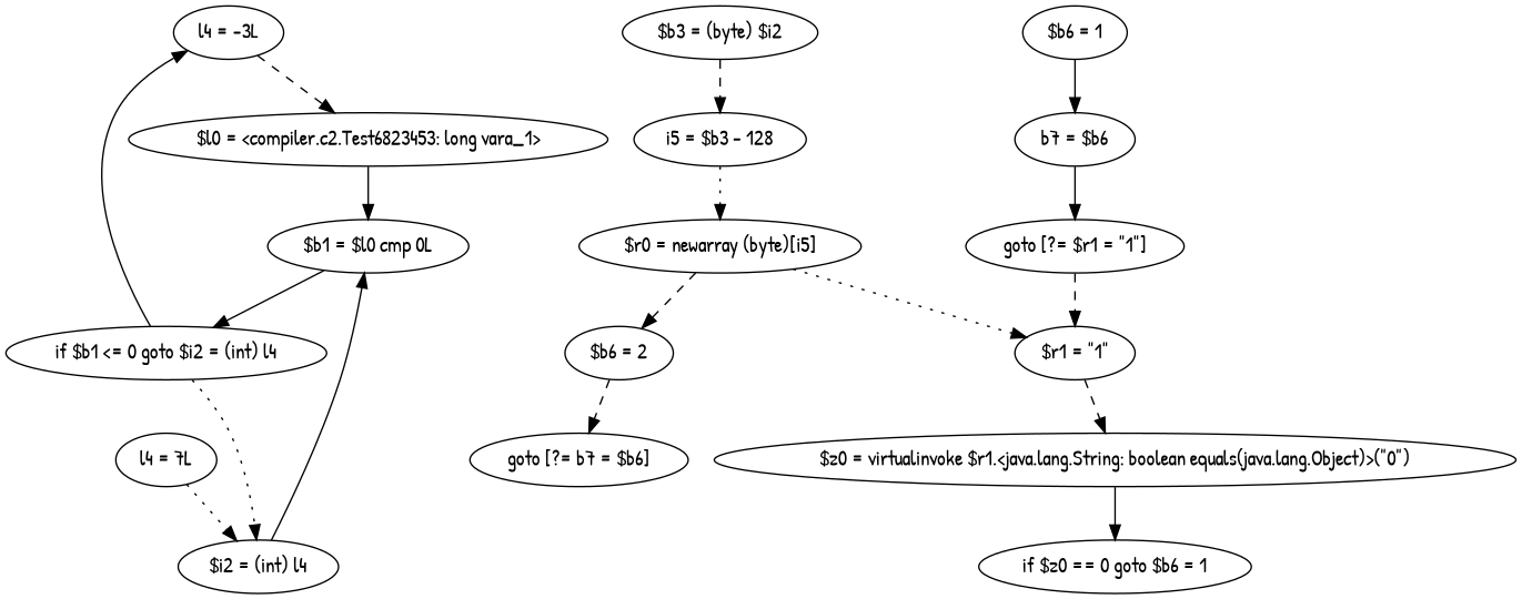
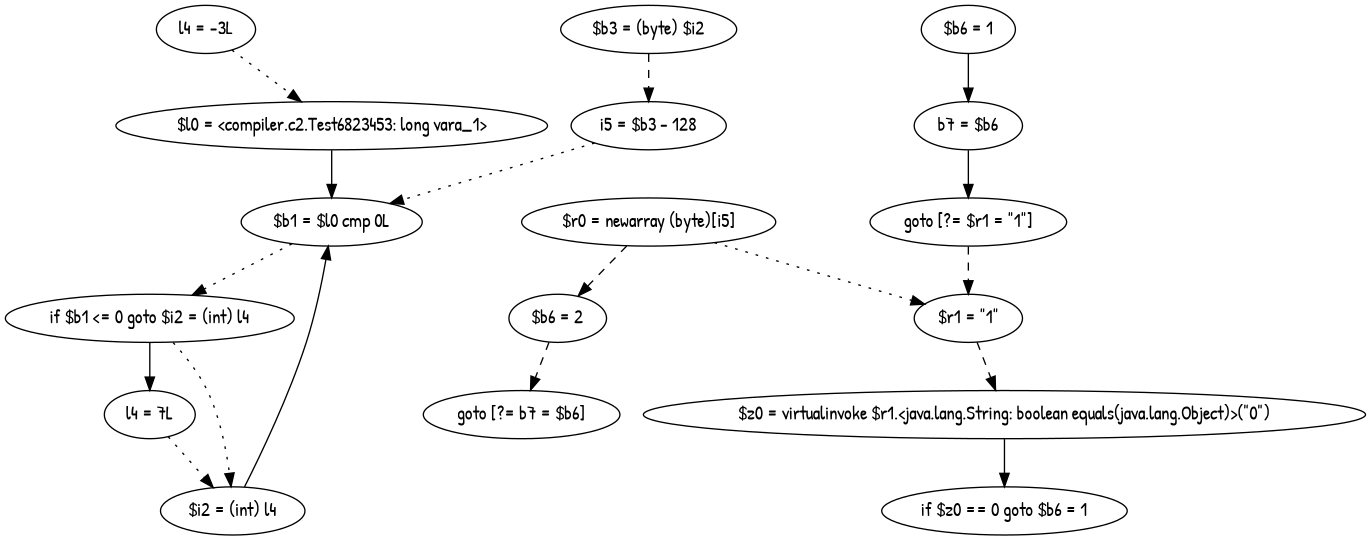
  digraph {
    fontname="Patrick Hand"
    node [fontname="Patrick Hand"]
    edge [fontname="Patrick Hand" style=solid]
    n1 [label="l4 = -3L"]
    "$l0 = <compiler.c2.Test6823453: long vara_1>"
    "$b1 = $l0 cmp 0L"
    "if $b1 <= 0 goto $i2 = (int) l4"
    n5 [label="l4 = 7L"]
    "$i2 = (int) l4"
    "$b3 = (byte) $i2"
    "i5 = $b3 - 128"
    "$r0 = newarray (byte)[i5]"
    "$r1 = \"1\""
    "$b6 = 2"
    "$z0 = virtualinvoke $r1.<java.lang.String: boolean equals(java.lang.Object)>(\"0\")"
    "if $z0 == 0 goto $b6 = 1"
    "goto [?= b7 = $b6]"
    "$b6 = 1"
    "b7 = $b6"
    "goto [?= $r1 = \"1\"]"
-   n1 -> "$l0 = <compiler.c2.Test6823453: long vara_1>" [style=dashed]
+   n1 -> "$l0 = <compiler.c2.Test6823453: long vara_1>" [style=dotted]
    "$l0 = <compiler.c2.Test6823453: long vara_1>" -> "$b1 = $l0 cmp 0L"
-   "$b1 = $l0 cmp 0L" -> "if $b1 <= 0 goto $i2 = (int) l4"
-   "if $b1 <= 0 goto $i2 = (int) l4" -> n1
+   "$b1 = $l0 cmp 0L" -> "if $b1 <= 0 goto $i2 = (int) l4" [style=dotted]
+   "if $b1 <= 0 goto $i2 = (int) l4" -> n5
    "if $b1 <= 0 goto $i2 = (int) l4" -> "$i2 = (int) l4" [style=dotted]
    n5 -> "$i2 = (int) l4" [style=dotted]
    "$i2 = (int) l4" -> "$b1 = $l0 cmp 0L"
    "$b3 = (byte) $i2" -> "i5 = $b3 - 128" [style=dashed]
-   "i5 = $b3 - 128" -> "$r0 = newarray (byte)[i5]" [style=dotted]
+   "i5 = $b3 - 128" -> "$b1 = $l0 cmp 0L" [style=dotted]
    "$r0 = newarray (byte)[i5]" -> "$r1 = \"1\"" [style=dotted]
    "$r0 = newarray (byte)[i5]" -> "$b6 = 2" [style=dashed]
    "$r1 = \"1\"" -> "$z0 = virtualinvoke $r1.<java.lang.String: boolean equals(java.lang.Object)>(\"0\")" [style=dashed]
    "$b6 = 2" -> "goto [?= b7 = $b6]" [style=dashed]
    "$z0 = virtualinvoke $r1.<java.lang.String: boolean equals(java.lang.Object)>(\"0\")" -> "if $z0 == 0 goto $b6 = 1"
    "$b6 = 1" -> "b7 = $b6"
    "b7 = $b6" -> "goto [?= $r1 = \"1\"]"
    "goto [?= $r1 = \"1\"]" -> "$r1 = \"1\"" [style=dashed]
  }
